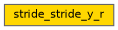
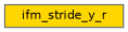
  digraph {
    rankdir=LR
-   n1 [color=grey40 fillcolor=gold fontname=Helvetica fontsize=10 height=0.2 label=stride_stride_y_r shape=box style=filled width=0.4]
+   n1 [color=grey40 fillcolor=gold fontname=Helvetica fontsize=10 height=0.2 label=ifm_stride_y_r shape=box style=filled width=0.4]
  }
